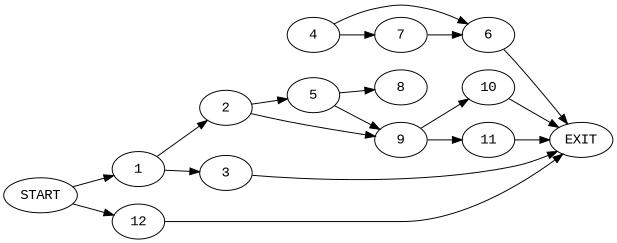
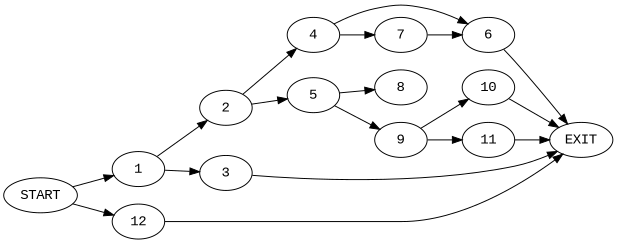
  digraph {
    fontname="Liberation Mono"
    rankdir=LR
    node [fontname="Liberation Mono"]
    edge [fontname="Liberation Mono"]
    n1 [label=START]
    1
    12
    2
    3
    n6 [label=EXIT]
    4
    5
    6
    7
    8
    9
    10
    11
    n1 -> 1
    n1 -> 12
    1 -> 2
    1 -> 3
    12 -> n6
-   2 -> 9
+   2 -> 4
    2 -> 5
    3 -> n6
    4 -> 6
    4 -> 7
    5 -> 8
    5 -> 9
    6 -> n6
    7 -> 6
    9 -> 10
    9 -> 11
    10 -> n6
    11 -> n6
  }
